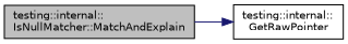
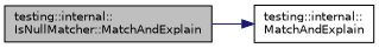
  digraph {
    rankdir=LR
    node [color=black fontname=Helvetica fontsize=10 shape=record style=filled]
    n1 [fillcolor=grey75 fontcolor=black height=0.2 label="testing::internal::\lIsNullMatcher::MatchAndExplain" width=0.4]
-   n2 [fillcolor=white height=0.2 label="testing::internal::\lGetRawPointer" width=0.4]
+   n2 [fillcolor=white height=0.2 label="testing::internal::\lMatchAndExplain" width=0.4]
    n1 -> n2 [color=midnightblue fontname=Helvetica fontsize=10 labelfontname=Helvetica labelfontsize=10 style=solid]
  }
